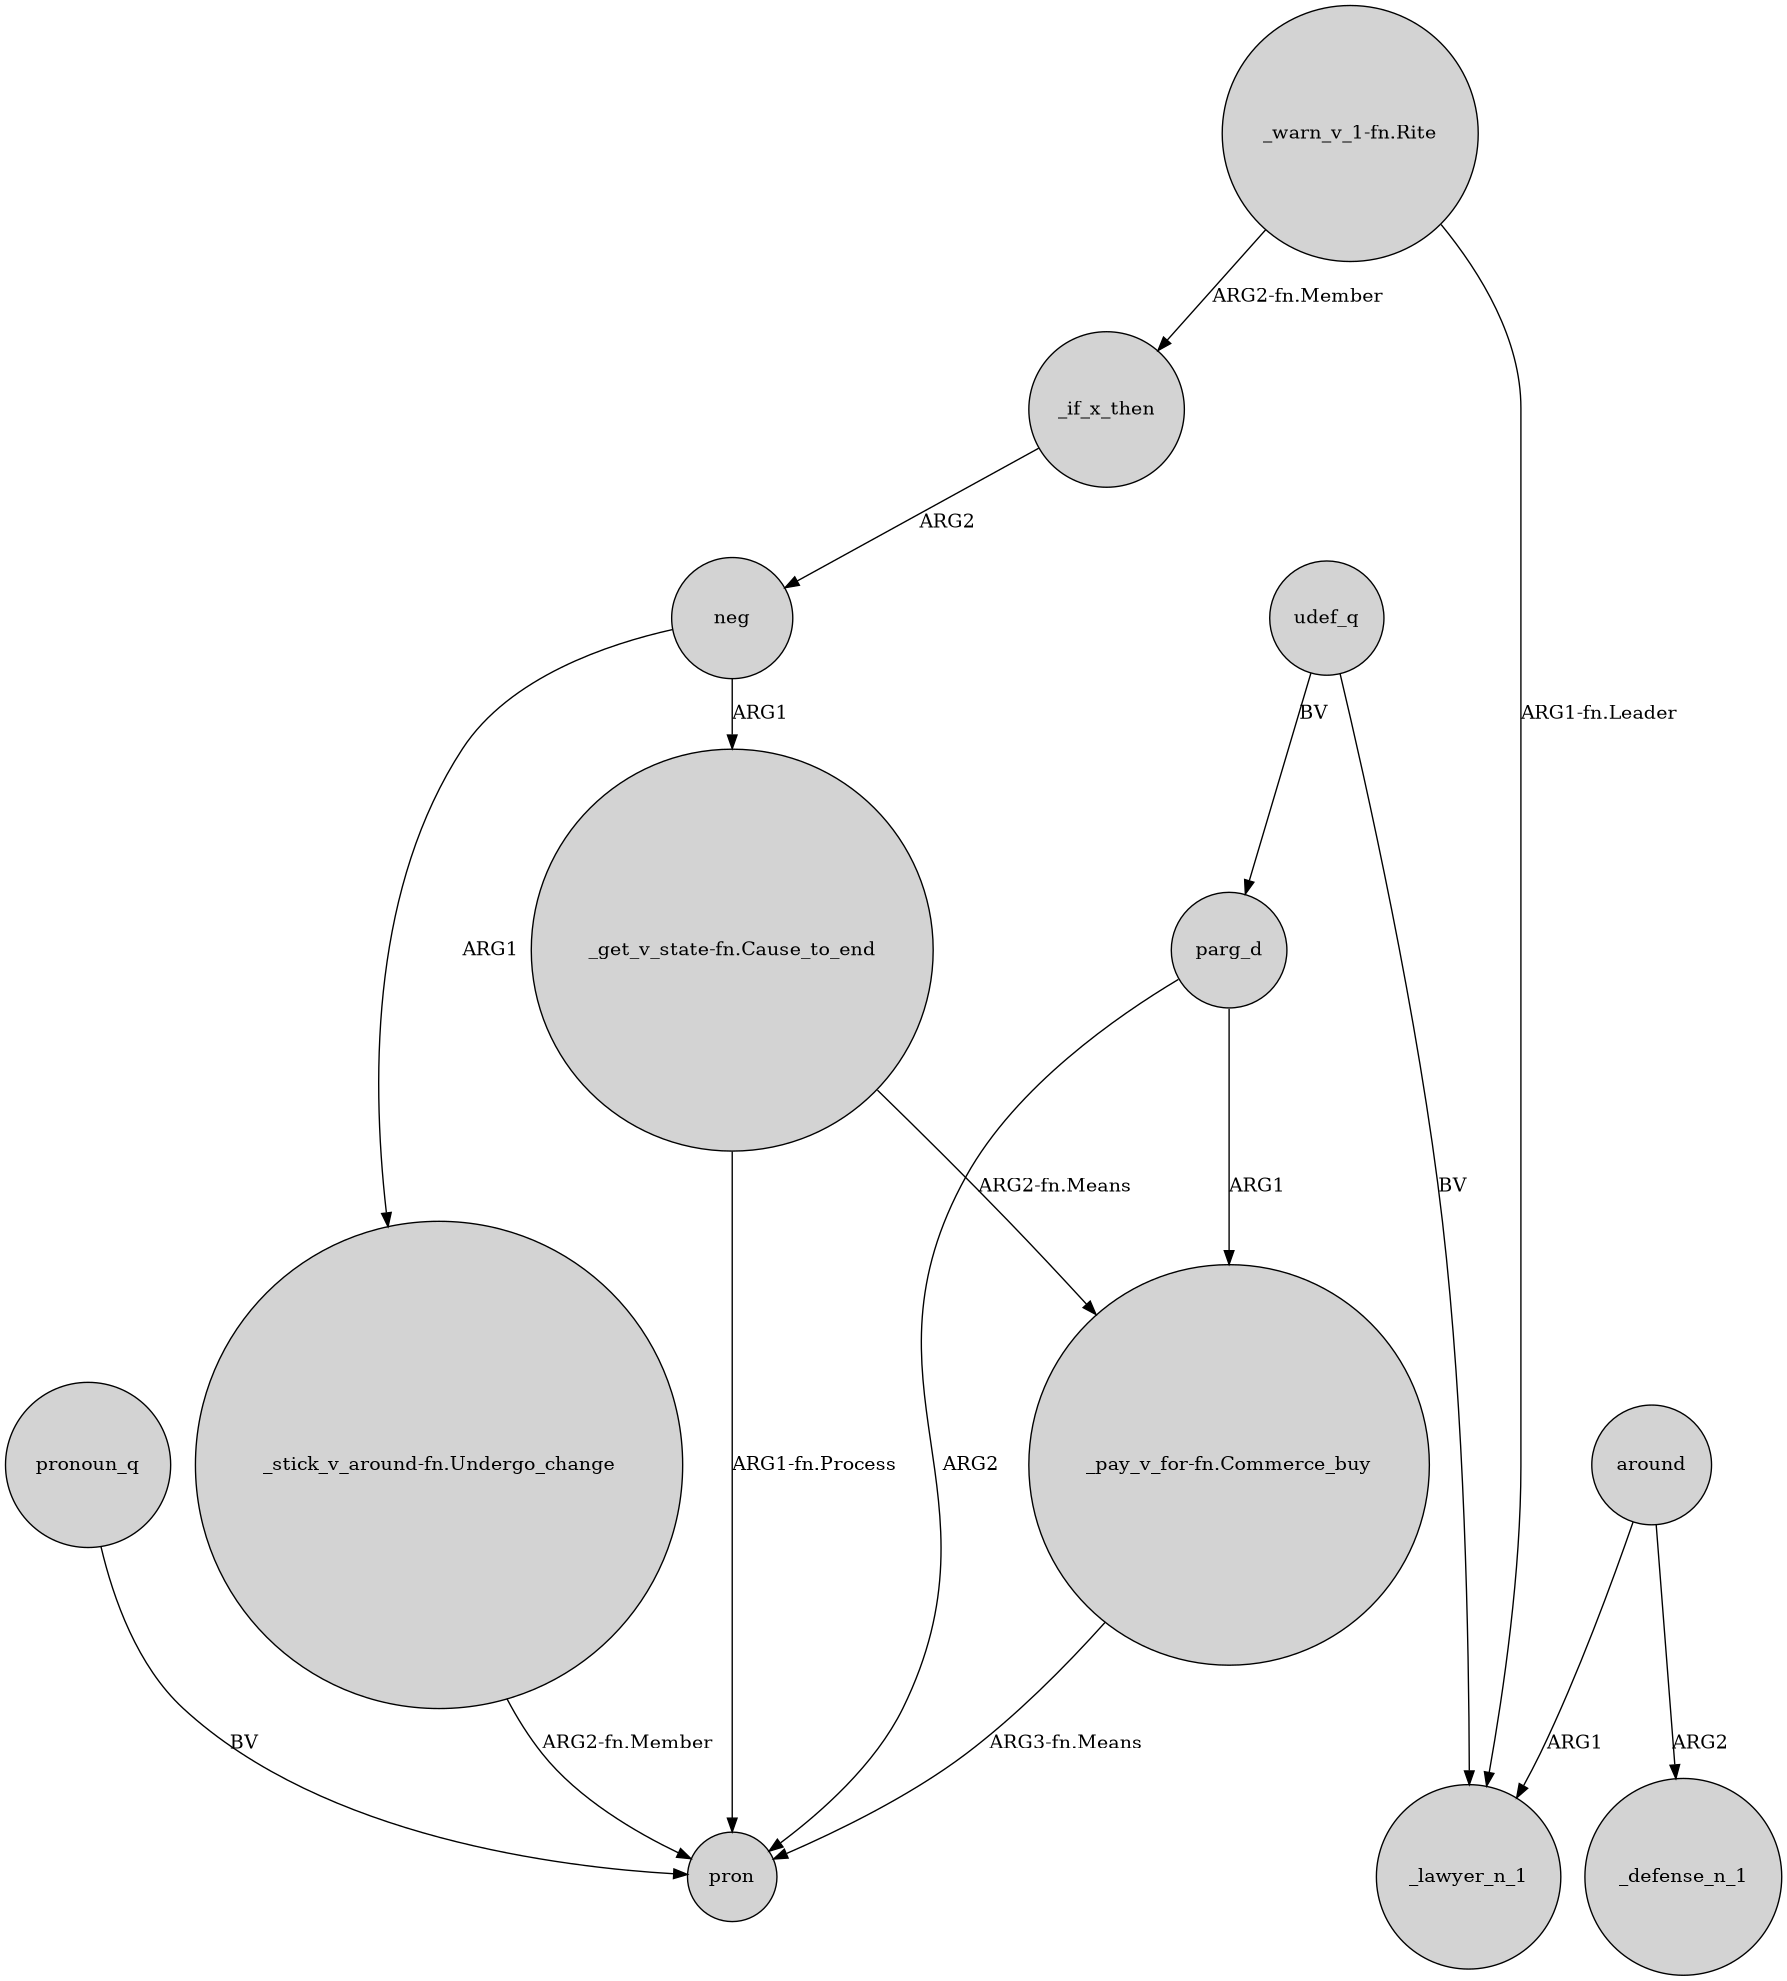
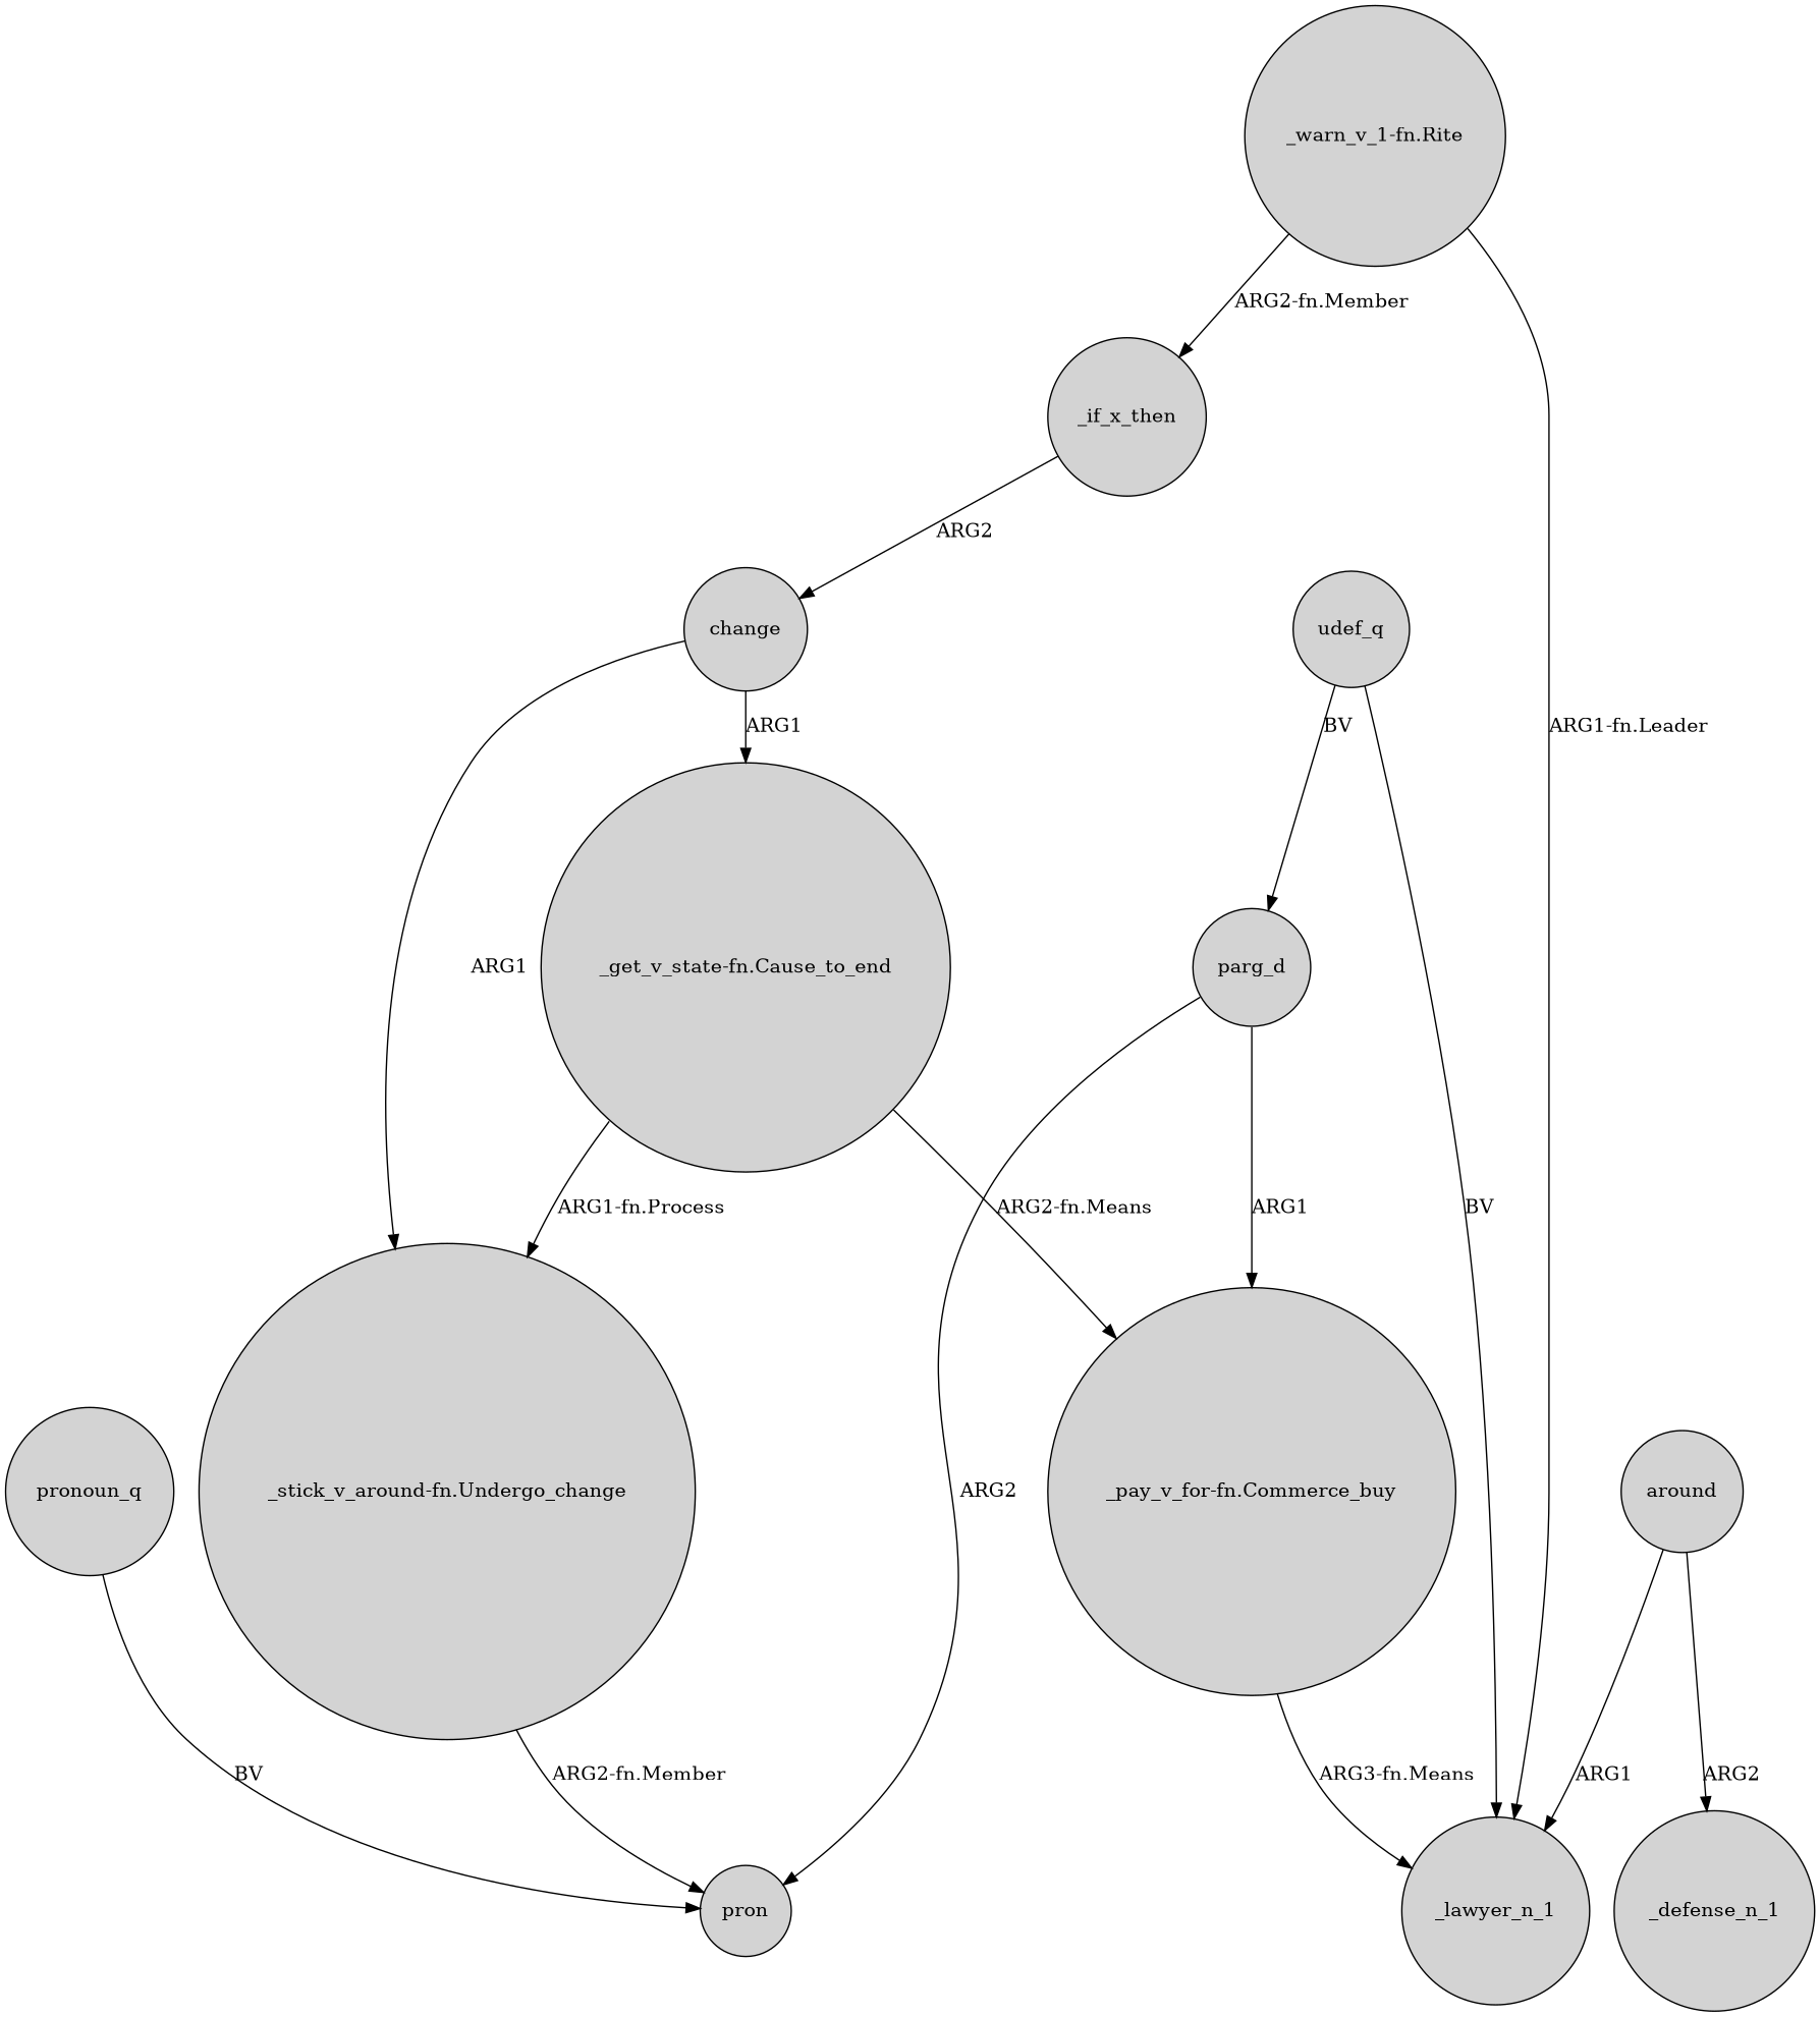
  digraph {
    node [shape=circle style=filled]
    _if_x_then
-   neg
+   neg [label=change]
    "_get_v_state-fn.Cause_to_end"
    "_stick_v_around-fn.Undergo_change"
    "_pay_v_for-fn.Commerce_buy"
    pron
    udef_q
    _lawyer_n_1
    parg_d
    "_warn_v_1-fn.Rite"
    n11 [label=around]
    _defense_n_1
    pronoun_q
    _if_x_then -> neg [label=ARG2]
    neg -> "_get_v_state-fn.Cause_to_end" [label=ARG1]
    neg -> "_stick_v_around-fn.Undergo_change" [label=ARG1]
    "_get_v_state-fn.Cause_to_end" -> "_pay_v_for-fn.Commerce_buy" [label="ARG2-fn.Means"]
-   "_get_v_state-fn.Cause_to_end" -> pron [label="ARG1-fn.Process"]
+   "_get_v_state-fn.Cause_to_end" -> "_stick_v_around-fn.Undergo_change" [label="ARG1-fn.Process"]
    "_stick_v_around-fn.Undergo_change" -> pron [label="ARG2-fn.Member"]
-   "_pay_v_for-fn.Commerce_buy" -> pron [label="ARG3-fn.Means"]
+   "_pay_v_for-fn.Commerce_buy" -> _lawyer_n_1 [label="ARG3-fn.Means"]
    udef_q -> _lawyer_n_1 [label=BV]
    udef_q -> parg_d [label=BV]
    parg_d -> "_pay_v_for-fn.Commerce_buy" [label=ARG1]
    parg_d -> pron [label=ARG2]
    "_warn_v_1-fn.Rite" -> _if_x_then [label="ARG2-fn.Member"]
    "_warn_v_1-fn.Rite" -> _lawyer_n_1 [label="ARG1-fn.Leader"]
    n11 -> _lawyer_n_1 [label=ARG1]
    n11 -> _defense_n_1 [label=ARG2]
    pronoun_q -> pron [label=BV]
  }
